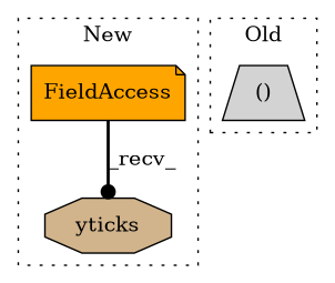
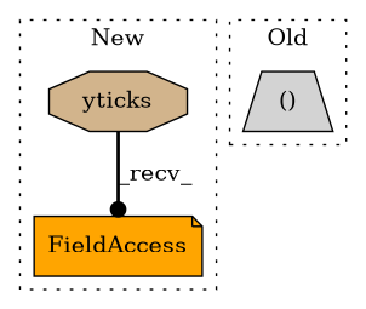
  digraph {
    node [style=filled]
    n1 [a=32 l="7,1" label=yticks s="2948,2957" shape=octagon fillcolor=tan]
    n2 [a=22 l=10 label=FieldAccess s=2930 shape=note fillcolor=orange]
    n3 [a=106 l=16 label="()" s=2765 shape=trapezium fillcolor=lightgrey]
    subgraph cluster_1 {
      label=New
      style=dotted
      n1
      n2
    }
    subgraph cluster_2 {
      label=Old
      style=dotted
      n3
    }
-   n2 -> n1 [label=_recv_ style=bold arrowhead=dot]
+   n1 -> n2 [label=_recv_ style=bold arrowhead=dot]
  }
